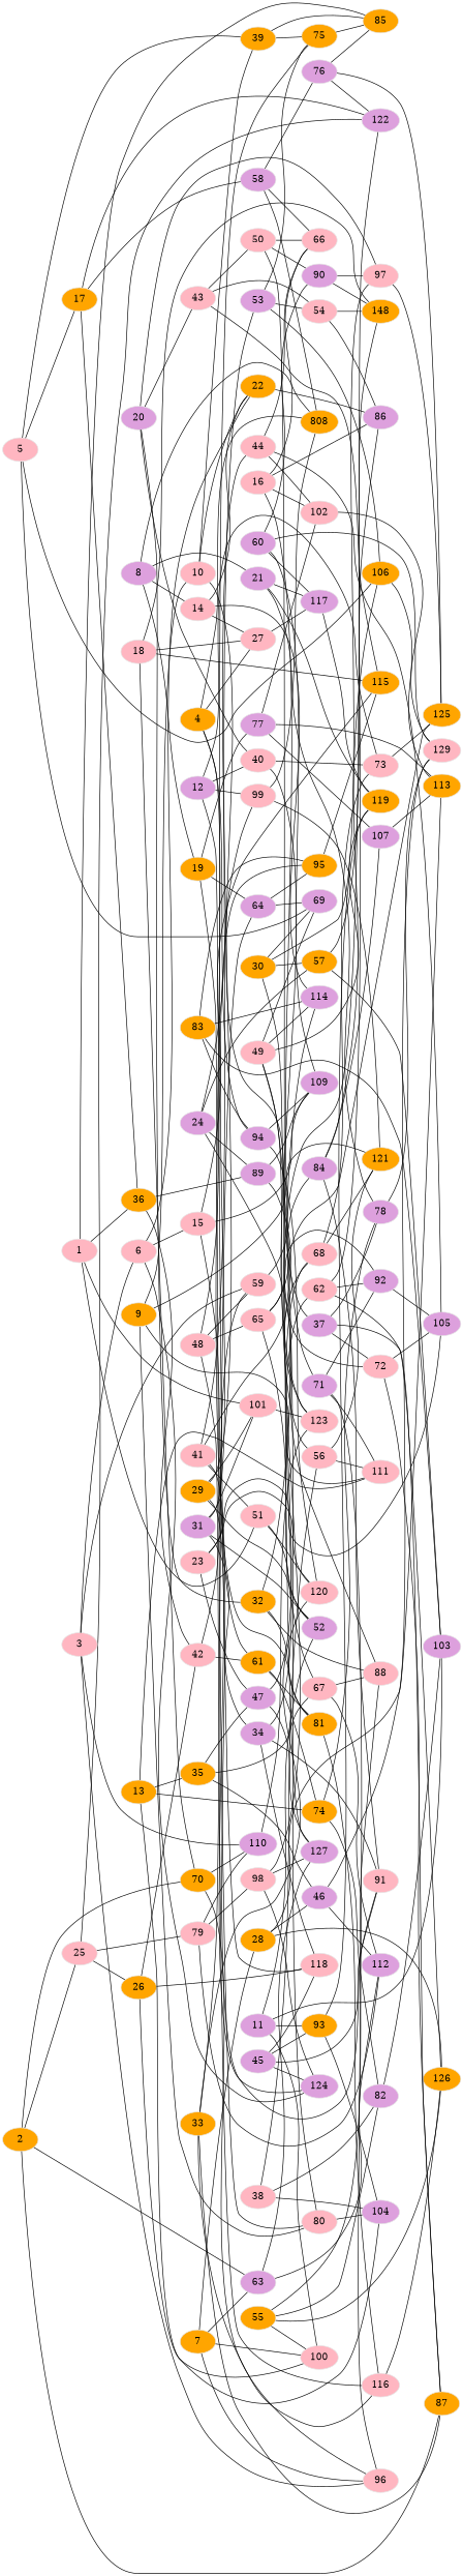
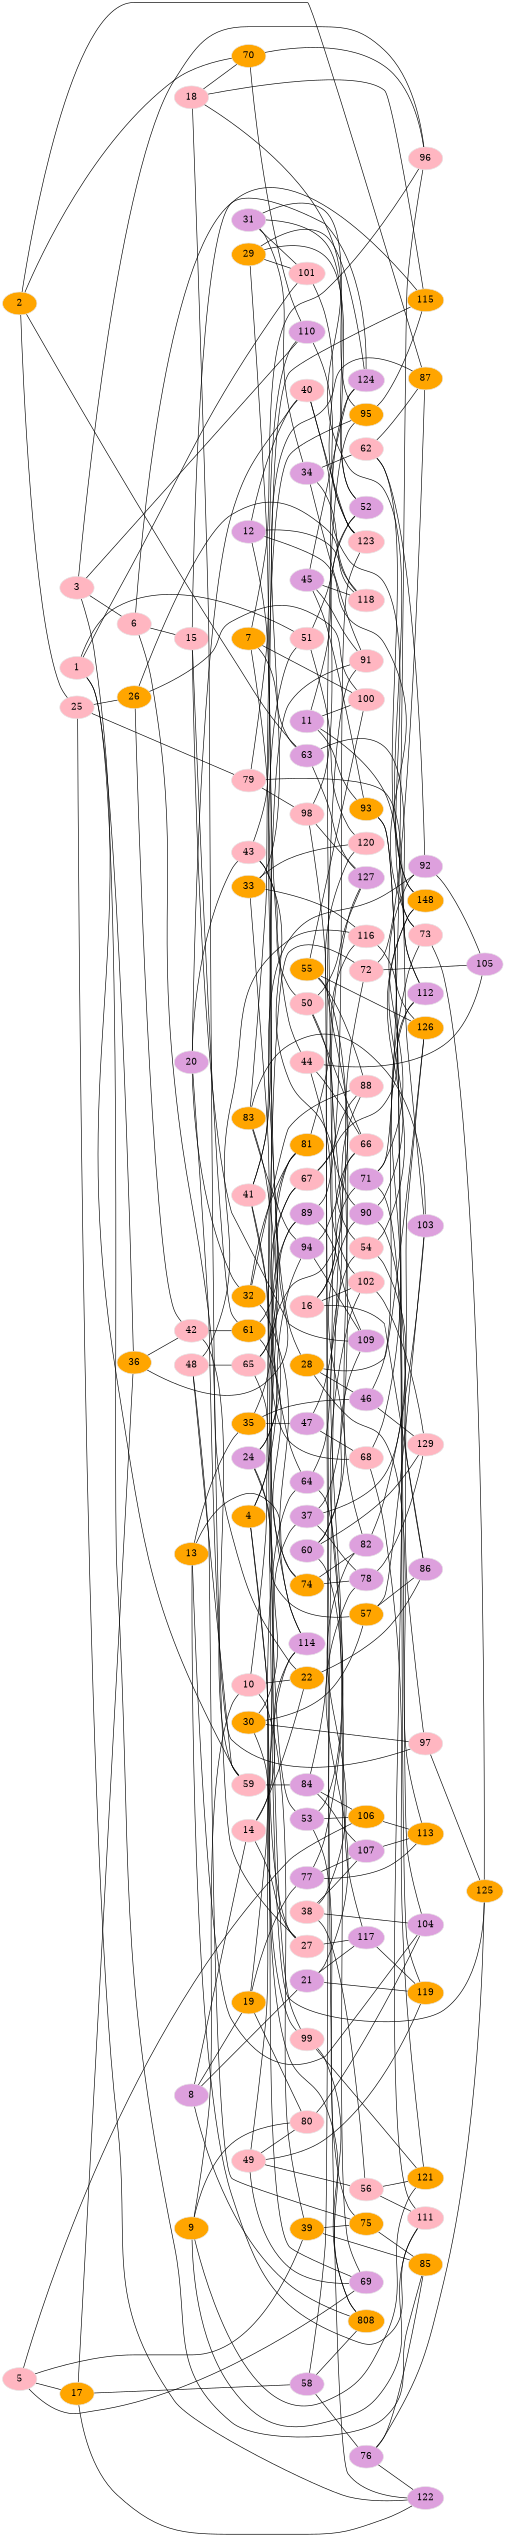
  graph {
    rankdir=LR
    node [color=gray90 fillcolor=lightpink style=filled]
    36 [fillcolor=orange]
    1
    51
    85 [fillcolor=orange]
    101
    89 [fillcolor=plum]
    42
    52 [fillcolor=plum]
    120
    123
    2 [fillcolor=orange]
    25
    63 [fillcolor=plum]
    70 [fillcolor=orange]
    87 [fillcolor=orange]
    122 [fillcolor=plum]
    26 [fillcolor=orange]
    79
    112 [fillcolor=plum]
    127 [fillcolor=plum]
    96
    110 [fillcolor=plum]
    3
    6
    59
    15
    22 [fillcolor=orange]
    124 [fillcolor=plum]
    84 [fillcolor=plum]
    4 [fillcolor=orange]
    27
    81 [fillcolor=orange]
    94 [fillcolor=plum]
    n34 [fillcolor=orange label=808]
    117 [fillcolor=plum]
    116
    109 [fillcolor=plum]
    17 [fillcolor=orange]
    5
    39 [fillcolor=orange]
    69 [fillcolor=plum]
    106 [fillcolor=orange]
    58 [fillcolor=plum]
    75 [fillcolor=orange]
    113 [fillcolor=orange]
    61 [fillcolor=orange]
    115 [fillcolor=orange]
    86 [fillcolor=plum]
    7 [fillcolor=orange]
    28 [fillcolor=orange]
    100
    46 [fillcolor=plum]
    126 [fillcolor=orange]
    8 [fillcolor=plum]
    14
    19 [fillcolor=orange]
    21 [fillcolor=plum]
    114 [fillcolor=plum]
    80
    64 [fillcolor=plum]
    77 [fillcolor=plum]
    78 [fillcolor=plum]
    119 [fillcolor=orange]
    9 [fillcolor=orange]
    10
    111
    121 [fillcolor=orange]
    72
    104 [fillcolor=plum]
    105 [fillcolor=plum]
    11 [fillcolor=plum]
    93 [fillcolor=orange]
    103 [fillcolor=plum]
    12 [fillcolor=plum]
    40
    73
    99
    118
    125 [fillcolor=orange]
    13 [fillcolor=orange]
    35 [fillcolor=orange]
    74 [fillcolor=orange]
    47 [fillcolor=plum]
    67
    82 [fillcolor=plum]
    16
    66
    71 [fillcolor=plum]
    102
    92 [fillcolor=plum]
    129
    76 [fillcolor=plum]
    18
    n94 [fillcolor=orange label=148]
    95 [fillcolor=orange]
    107 [fillcolor=plum]
    20 [fillcolor=plum]
    32 [fillcolor=orange]
    43
    97
    88
    50
    54
-   23
    68
    24 [fillcolor=plum]
    57 [fillcolor=orange]
    98
    29 [fillcolor=orange]
    44
    30 [fillcolor=orange]
    37 [fillcolor=plum]
    31 [fillcolor=plum]
    34 [fillcolor=plum]
    62
    91
    33 [fillcolor=orange]
    38
    56
    41
    53 [fillcolor=plum]
    90 [fillcolor=plum]
    45 [fillcolor=plum]
    48
    65
    49
    55 [fillcolor=orange]
    60 [fillcolor=plum]
    83 [fillcolor=orange]
    36 -- 89
    36 -- 42
    1 -- 36
    1 -- 51
    1 -- 85
    1 -- 101
    51 -- 52
    51 -- 120
    101 -- 123
    89 -- 123
    89 -- 109
    42 -- 59
    42 -- 61
    2 -- 25
    2 -- 63
    2 -- 70
    2 -- 87
    25 -- 122
    25 -- 26
    25 -- 79
    63 -- 112
    63 -- 127
    70 -- 96
    70 -- 110
    26 -- 42
    26 -- 100
    26 -- 118
    79 -- 112
    79 -- 110
    79 -- 98
    110 -- 123
    3 -- 96
    3 -- 110
    3 -- 6
    3 -- 59
    6 -- 15
    6 -- 22
    6 -- 124
    59 -- 84
    15 -- 109
    15 -- 61
    15 -- 115
    22 -- 86
    84 -- 106
    84 -- 107
    84 -- 91
    4 -- 27
    4 -- 81
    4 -- 94
    4 -- n34
    27 -- 117
    81 -- 116
    94 -- 120
    94 -- 109
    117 -- 119
    116 -- 126
    17 -- 36
    17 -- 122
    17 -- 58
    5 -- 17
    5 -- 39
    5 -- 69
    5 -- 106
    39 -- 85
    39 -- 75
    106 -- 113
    58 -- n34
    58 -- 66
    58 -- 76
    75 -- 85
    61 -- 81
    61 -- 74
    7 -- 63
    7 -- 96
    7 -- 28
    7 -- 100
    28 -- 113
    28 -- 46
    28 -- 126
    46 -- 112
    46 -- 129
    8 -- n34
    8 -- 14
    8 -- 19
    8 -- 21
    14 -- 22
    14 -- 27
    14 -- 114
    19 -- 80
    19 -- 64
    19 -- 77
    21 -- 117
    21 -- 78
    21 -- 119
    80 -- 104
    64 -- 69
    64 -- 95
    77 -- 113
    77 -- 102
    77 -- 107
    78 -- 129
    9 -- 80
    9 -- 10
    9 -- 111
    9 -- 121
    10 -- 22
    10 -- 39
    10 -- 72
    72 -- 87
    72 -- 105
    11 -- 52
    11 -- 100
    11 -- 93
    11 -- 103
    93 -- 119
    93 -- 104
    12 -- 40
    12 -- 73
    12 -- 99
    12 -- 118
    40 -- 123
    40 -- 73
    73 -- 125
    99 -- n34
    99 -- 121
    13 -- 111
    13 -- 104
    13 -- 35
    13 -- 74
    35 -- 46
    35 -- 47
    35 -- 67
    74 -- 78
    74 -- 82
    47 -- 127
    47 -- 68
    67 -- 112
    67 -- 88
    82 -- 103
    16 -- 86
    16 -- 66
    16 -- 71
    16 -- 102
    71 -- 96
    71 -- 111
    71 -- 92
    102 -- 129
    92 -- 105
    76 -- 85
    76 -- 122
    76 -- 125
    18 -- 70
    18 -- 27
    18 -- 115
    18 -- n94
    95 -- 115
    107 -- 113
    20 -- 40
    20 -- 32
    20 -- 43
    20 -- 97
    32 -- 81
    32 -- 114
    32 -- 88
    43 -- 115
    43 -- 50
    43 -- 54
    97 -- 125
    50 -- 127
    50 -- 66
    50 -- 90
    54 -- 86
    54 -- n94
-   23 -- 120
-   23 -- 105
-   23 -- 47
    68 -- 121
    68 -- 73
    24 -- 89
    24 -- 99
    24 -- 88
    24 -- 57
    57 -- 86
    57 -- 103
    98 -- 122
    98 -- 127
    98 -- 124
    29 -- 101
    29 -- 52
    29 -- 124
    29 -- 44
    44 -- 105
    44 -- 66
    44 -- 102
    30 -- 69
    30 -- 97
    30 -- 57
    30 -- 37
    37 -- 126
    37 -- 78
    37 -- 72
    31 -- 101
    31 -- 52
    31 -- 95
    31 -- 34
    34 -- 118
    34 -- 62
    34 -- 91
    62 -- 87
    62 -- 92
    62 -- n94
    33 -- 120
    33 -- 87
    33 -- 116
    33 -- 64
    38 -- 104
    38 -- 82
+   38 -- 107
    38 -- 56
    56 -- 111
    56 -- 121
    41 -- 51
    41 -- 68
    41 -- 91
    41 -- 53
    53 -- 106
    53 -- 75
    53 -- 54
    90 -- n94
    90 -- 97
    45 -- 124
    45 -- 93
    45 -- 118
    45 -- 91
    48 -- 59
    48 -- 116
    48 -- 75
    48 -- 65
    65 -- 125
    65 -- 67
    65 -- 92
    49 -- 69
    49 -- 114
    49 -- 80
    49 -- 119
    49 -- 56
    55 -- 100
    55 -- 126
    55 -- 82
    55 -- 88
    60 -- 117
    60 -- 109
    60 -- 129
    60 -- 90
    83 -- 94
    83 -- 114
    83 -- 103
    83 -- 95
  }
